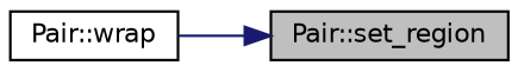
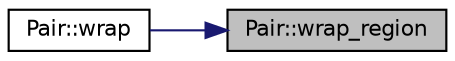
  digraph {
    rankdir=RL
    node [color=black fontname=Helvetica fontsize=10 shape=record style=filled]
-   n1 [fillcolor=grey75 fontcolor=black height=0.2 label="Pair::set_region" width=0.4]
+   n1 [fillcolor=grey75 fontcolor=black height=0.2 label="Pair::wrap_region" width=0.4]
    n2 [fillcolor=white height=0.2 label="Pair::wrap" width=0.4]
    n1 -> n2 [color=midnightblue dir=back fontname=Helvetica fontsize=10 labelfontname=Helvetica labelfontsize=10 style=solid]
  }
